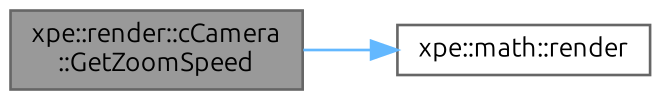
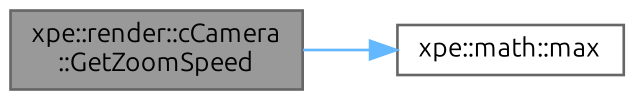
  digraph {
    rankdir=LR
    fontname=Ubuntu
    node [fontname=Ubuntu fontsize=10 shape=box style=filled]
    n1 [color=gray40 fillcolor=grey60 fontcolor=black height=0.2 label="xpe::render::cCamera\l::GetZoomSpeed" width=0.4]
-   n2 [color=grey40 fillcolor=white height=0.2 label="xpe::math::render" width=0.4]
+   n2 [color=grey40 fillcolor=white height=0.2 label="xpe::math::max" width=0.4]
    n1 -> n2 [color=steelblue1 fontname=Ubuntu fontsize=10 labelfontname=Helvetica labelfontsize=10 style=solid]
  }
